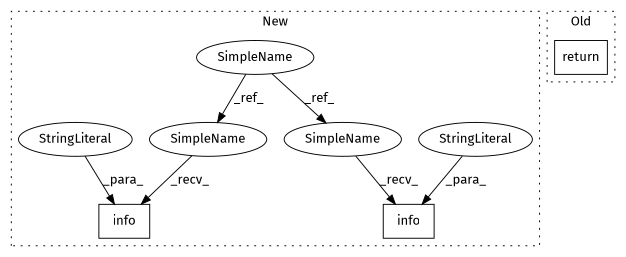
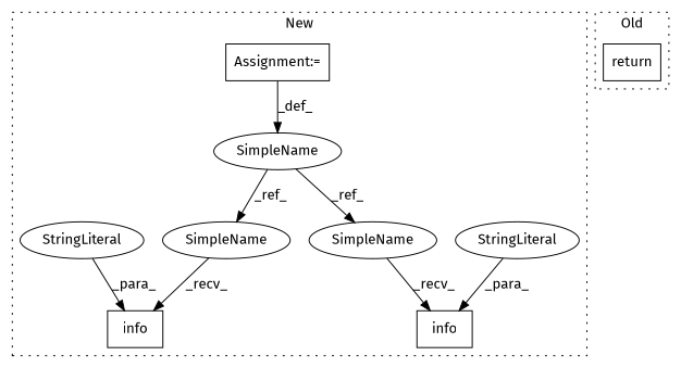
  digraph {
    fontname="Fira Sans"
    node [a=42 l=6 s=2578 shape=ellipse fontname="Fira Sans"]
    edge [fontname="Fira Sans"]
    n1 [a=32 l="5,1" label=info s="3197,3240" shape=box]
    n2 [a=45 l=38 label=StringLiteral s=3202]
+   n3 [a=7 label="Assignment:=" shape=box]
    n4 [label=SimpleName]
    n5 [a=32 l="5,1" label=info s="2903,2960" shape=box]
    n6 [a=45 l=52 label=StringLiteral s=2908]
    n7 [label=SimpleName s=2896]
    n8 [label=SimpleName s=3190]
    n9 [a=41 l=7 label=return s=2926 shape=box]
    subgraph cluster_1 {
      label=New
      style=dotted
      n1
      n2
+     n3
      n4
      n5
      n6
      n7
      n8
    }
    subgraph cluster_2 {
      label=Old
      style=dotted
      n9
    }
    n2 -> n1 [label=_para_]
+   n3 -> n4 [label=_def_]
    n4 -> n7 [label=_ref_]
    n4 -> n8 [label=_ref_]
    n6 -> n5 [label=_para_]
    n7 -> n5 [label=_recv_]
    n8 -> n1 [label=_recv_]
  }
